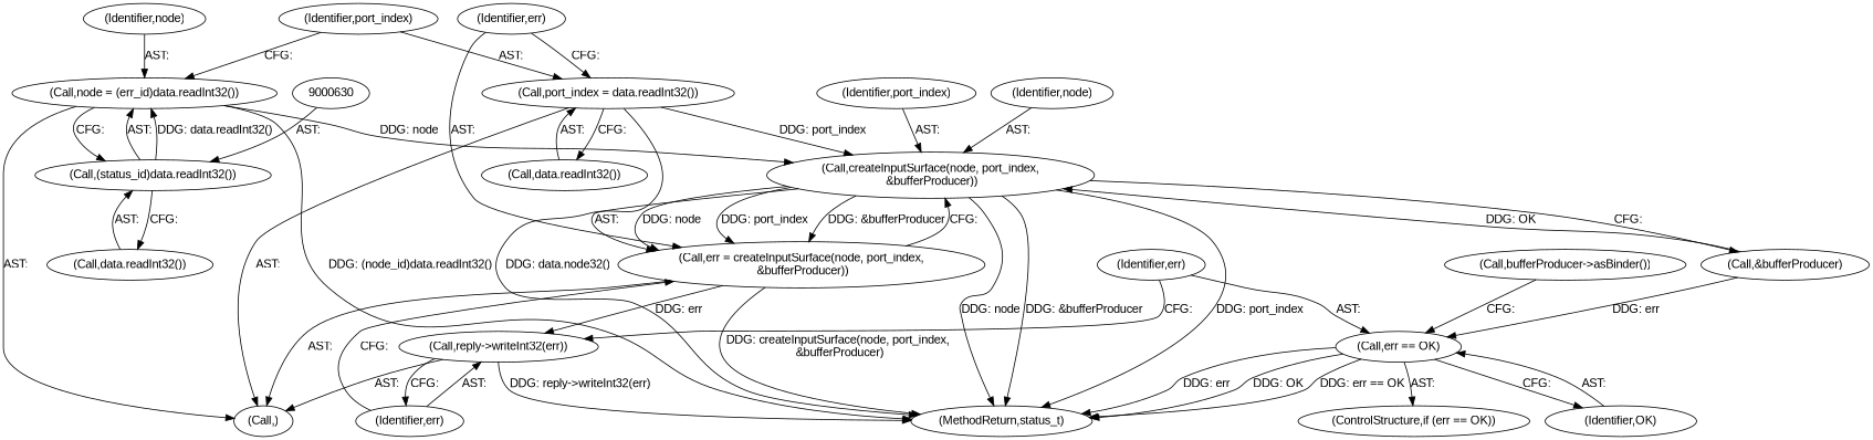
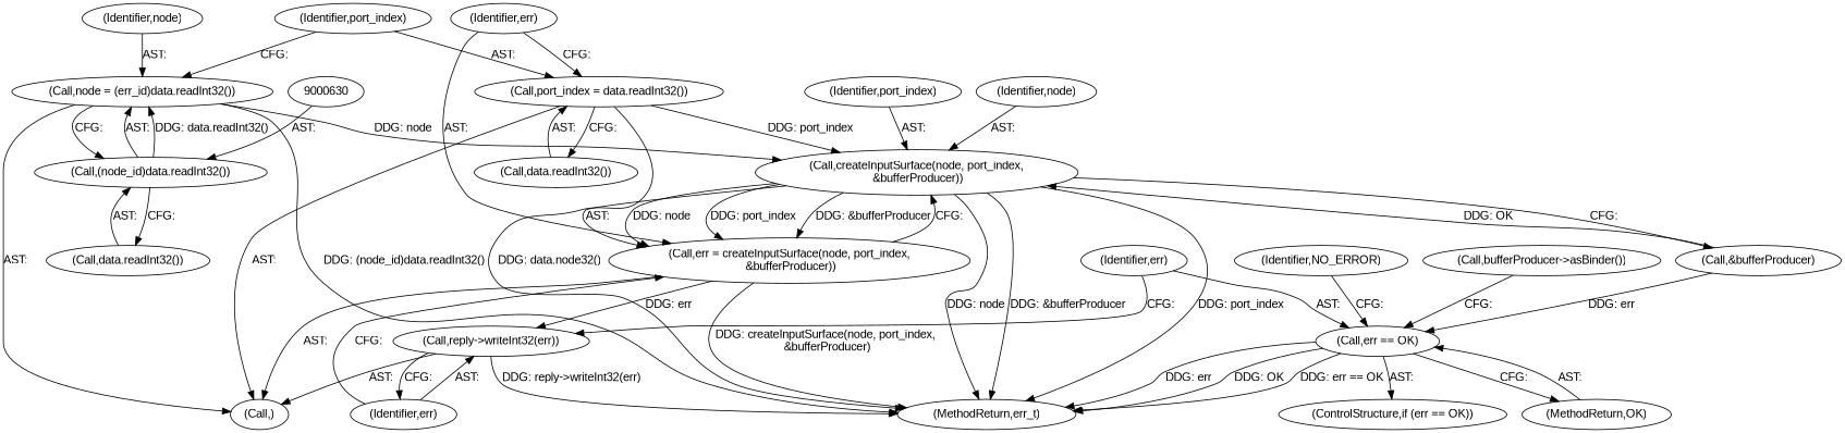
  digraph {
    fontname="Liberation Sans"
    node [fontname="Liberation Sans"]
    edge [fontname="Liberation Sans"]
    n1 [label="(Call,createInputSurface(node, port_index,\n &bufferProducer))"]
    n2 [label="(Call,err = createInputSurface(node, port_index,\n &bufferProducer))"]
-   n3 [label="(MethodReturn,status_t)"]
+   n3 [label="(MethodReturn,err_t)"]
    n4 [label="(Call,&bufferProducer)"]
    n5 [label="(Call,)"]
    n6 [label="(Call,reply->writeInt32(err))"]
    n7 [label="(Call,err == OK)"]
    n8 [label="(Call,node = (err_id)data.readInt32())"]
-   n9 [label="(Call,(status_id)data.readInt32())"]
+   n9 [label="(Call,(node_id)data.readInt32())"]
    n10 [label="(Call,data.readInt32())"]
    n11 [label="(Call,port_index = data.readInt32())"]
    n12 [label="(Call,data.readInt32())"]
    n13 [label="(Identifier,err)"]
    n14 [label="(ControlStructure,if (err == OK))"]
-   n15 [label="(Identifier,OK)"]
+   n15 [label="(MethodReturn,OK)"]
    n16 [label="(Identifier,node)"]
    n17 [label="(Identifier,port_index)"]
+   n18 [label="(Identifier,NO_ERROR)"]
    n19 [label="(Identifier,err)"]
    n20 [label="(Call,bufferProducer->asBinder())"]
    n21 [label="(Identifier,port_index)"]
    n22 [label="(Identifier,node)"]
    n23 [label="(Identifier,err)"]
    n24 [label=9000630]
    n1 -> n2 [label="AST: "]
    n1 -> n2 [label="DDG: node"]
    n1 -> n2 [label="DDG: port_index"]
    n1 -> n2 [label="DDG: &bufferProducer"]
    n1 -> n3 [label="DDG: &bufferProducer"]
    n1 -> n3 [label="DDG: node"]
    n1 -> n3 [label="DDG: port_index"]
    n1 -> n4 [label="CFG: "]
    n2 -> n1 [label="CFG: "]
    n2 -> n3 [label="DDG: createInputSurface(node, port_index,\n &bufferProducer)"]
    n2 -> n5 [label="AST: "]
    n2 -> n6 [label="DDG: err"]
    n4 -> n1 [label="DDG: OK"]
    n4 -> n7 [label="DDG: err"]
    n6 -> n3 [label="DDG: reply->writeInt32(err)"]
    n6 -> n5 [label="AST: "]
    n6 -> n13 [label="CFG: "]
    n7 -> n3 [label="DDG: OK"]
    n7 -> n3 [label="DDG: err == OK"]
    n7 -> n3 [label="DDG: err"]
    n7 -> n14 [label="AST: "]
    n7 -> n15 [label="CFG: "]
    n8 -> n1 [label="DDG: node"]
    n8 -> n3 [label="DDG: (node_id)data.readInt32()"]
    n8 -> n5 [label="AST: "]
    n8 -> n9 [label="CFG: "]
    n9 -> n8 [label="AST: "]
    n9 -> n8 [label="DDG: data.readInt32()"]
    n9 -> n10 [label="CFG: "]
    n10 -> n9 [label="AST: "]
    n11 -> n1 [label="DDG: port_index"]
    n11 -> n3 [label="DDG: data.node32()"]
    n11 -> n5 [label="AST: "]
    n11 -> n12 [label="CFG: "]
    n12 -> n11 [label="AST: "]
    n13 -> n2 [label="CFG: "]
    n13 -> n6 [label="AST: "]
    n15 -> n7 [label="AST: "]
    n16 -> n8 [label="AST: "]
    n17 -> n8 [label="CFG: "]
    n17 -> n11 [label="AST: "]
+   n18 -> n7 [label="CFG: "]
    n19 -> n2 [label="AST: "]
    n19 -> n11 [label="CFG: "]
    n20 -> n7 [label="CFG: "]
    n21 -> n1 [label="AST: "]
    n22 -> n1 [label="AST: "]
    n23 -> n6 [label="CFG: "]
    n23 -> n7 [label="AST: "]
    n24 -> n9 [label="AST: "]
  }
